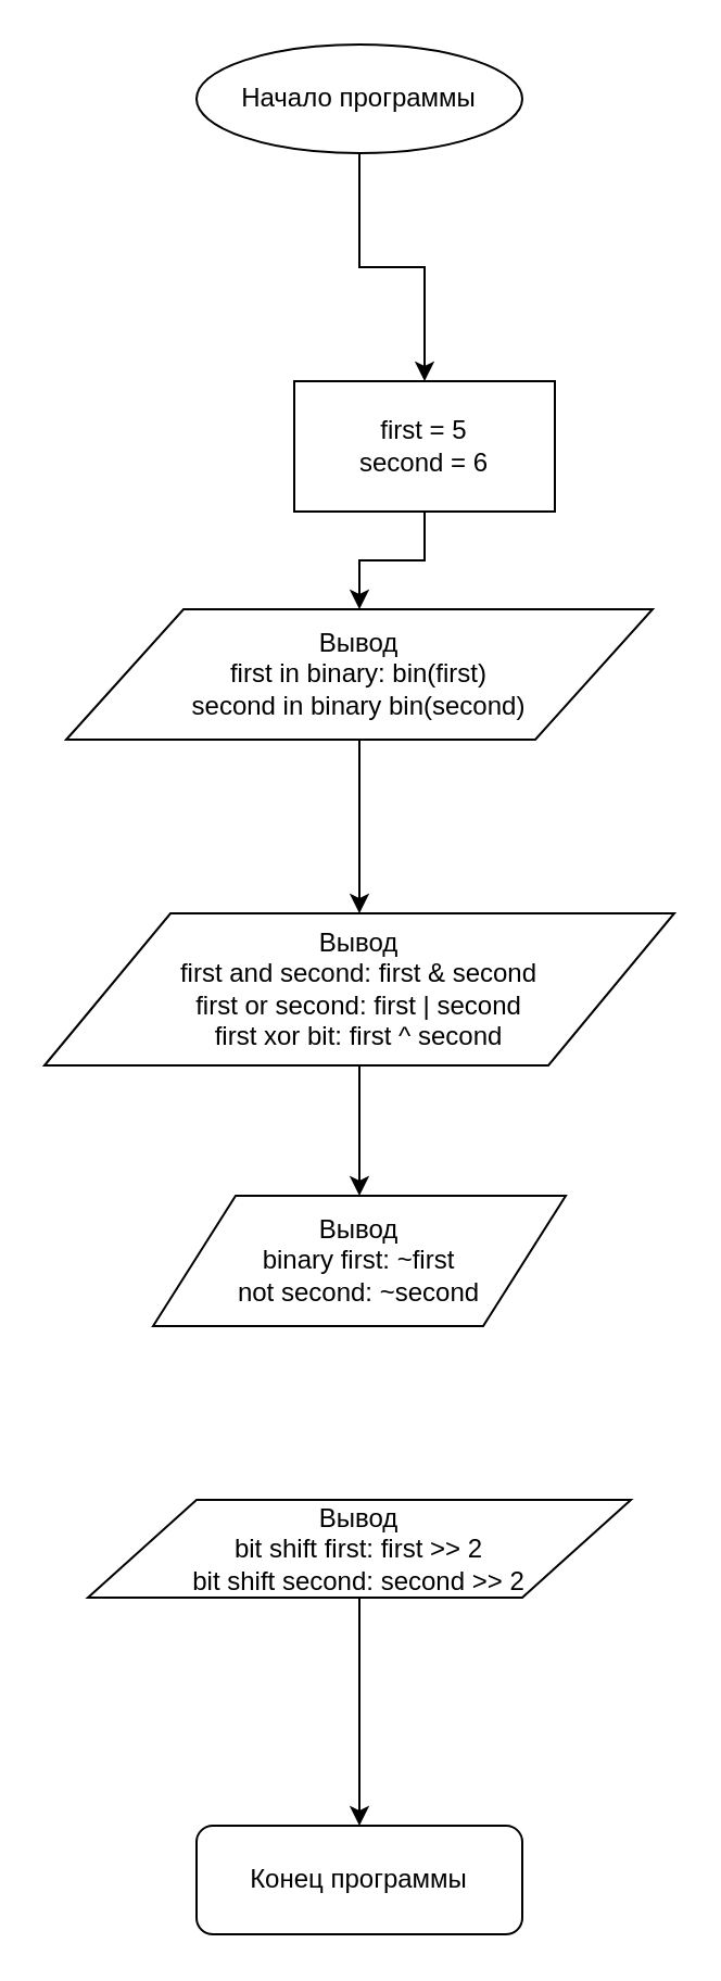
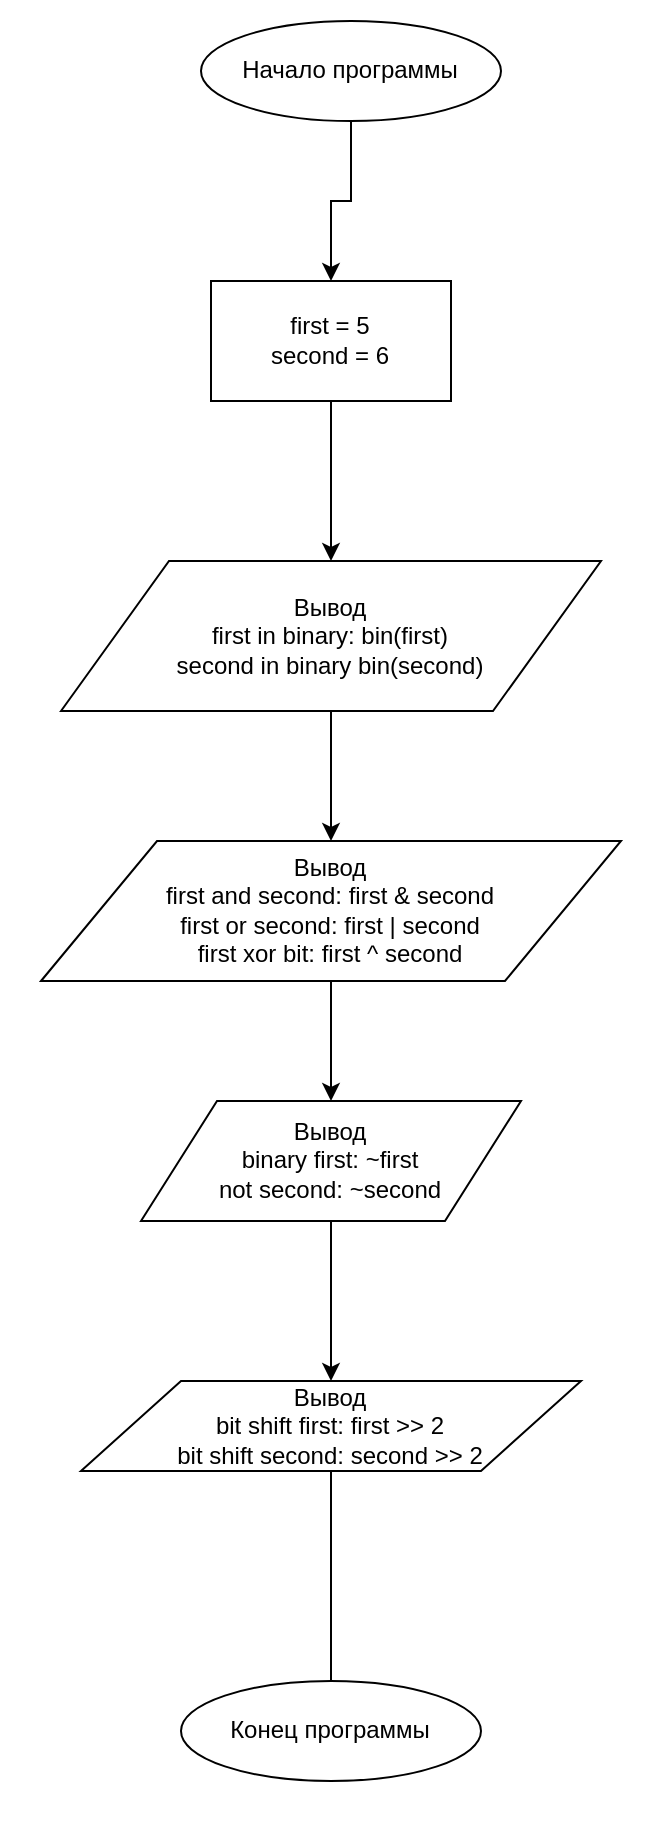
  <mxCell id="0" />
  <mxCell id="1" parent="0" />
  <mxCell id="2" style="edgeStyle=orthogonalEdgeStyle;rounded=0;orthogonalLoop=1;jettySize=auto;html=1;exitX=0.5;exitY=1;exitDx=0;exitDy=0;entryX=0.5;entryY=0;entryDx=0;entryDy=0;" parent="1" source="3" target="5" edge="1"><mxGeometry relative="1" as="geometry" /></mxCell>
- <mxCell id="3" value="Начало программы" style="ellipse;whiteSpace=wrap;html=1;" parent="1" vertex="1"><mxGeometry x="90" y="20" width="150" height="50" as="geometry" /></mxCell>
+ <mxCell id="3" value="Начало программы" style="ellipse;whiteSpace=wrap;html=1;" parent="1" vertex="1"><mxGeometry x="100" y="10" width="150" height="50" as="geometry" /></mxCell>
  <mxCell id="4" style="edgeStyle=orthogonalEdgeStyle;rounded=0;orthogonalLoop=1;jettySize=auto;html=1;exitX=0.5;exitY=1;exitDx=0;exitDy=0;" parent="1" source="5" target="7" edge="1"><mxGeometry relative="1" as="geometry" /></mxCell>
- <mxCell id="5" value="first = 5&lt;br&gt;second = 6" style="rounded=0;whiteSpace=wrap;html=1;" parent="1" vertex="1"><mxGeometry x="135" y="175" width="120" height="60" as="geometry" /></mxCell>
+ <mxCell id="5" value="first = 5&lt;br&gt;second = 6" style="rounded=0;whiteSpace=wrap;html=1;" parent="1" vertex="1"><mxGeometry x="105" y="140" width="120" height="60" as="geometry" /></mxCell>
  <mxCell id="6" value="" style="edgeStyle=orthogonalEdgeStyle;rounded=0;orthogonalLoop=1;jettySize=auto;html=1;" parent="1" source="7" target="9" edge="1"><mxGeometry relative="1" as="geometry" /></mxCell>
- <mxCell id="7" value="Вывод&lt;br&gt;first in binary: bin(first)&lt;br&gt;second in binary bin(second)" style="shape=parallelogram;perimeter=parallelogramPerimeter;whiteSpace=wrap;html=1;" parent="1" vertex="1"><mxGeometry x="30" y="280" width="270" height="60" as="geometry" /></mxCell>
+ <mxCell id="7" value="Вывод&lt;br&gt;first in binary: bin(first)&lt;br&gt;second in binary bin(second)" style="shape=parallelogram;perimeter=parallelogramPerimeter;whiteSpace=wrap;html=1;" parent="1" vertex="1"><mxGeometry x="30" y="280" width="270" height="75" as="geometry" /></mxCell>
  <mxCell id="8" style="edgeStyle=orthogonalEdgeStyle;rounded=0;orthogonalLoop=1;jettySize=auto;html=1;exitX=0.5;exitY=1;exitDx=0;exitDy=0;entryX=0.5;entryY=0;entryDx=0;entryDy=0;" parent="1" source="9" target="11" edge="1"><mxGeometry relative="1" as="geometry" /></mxCell>
  <mxCell id="9" value="Вывод&lt;br&gt;first and second: first &amp;amp; second&lt;br&gt;first or second: first | second&lt;br&gt;first xor bit: first ^ second" style="shape=parallelogram;perimeter=parallelogramPerimeter;whiteSpace=wrap;html=1;" parent="1" vertex="1"><mxGeometry x="20" y="420" width="290" height="70" as="geometry" /></mxCell>
+ <mxCell id="10" style="edgeStyle=orthogonalEdgeStyle;rounded=0;orthogonalLoop=1;jettySize=auto;html=1;exitX=0.5;exitY=1;exitDx=0;exitDy=0;entryX=0.5;entryY=0;entryDx=0;entryDy=0;" parent="1" source="11" target="13" edge="1"><mxGeometry relative="1" as="geometry" /></mxCell>
  <mxCell id="11" value="Вывод&lt;br&gt;binary first: ~first&lt;br&gt;not second: ~second" style="shape=parallelogram;perimeter=parallelogramPerimeter;whiteSpace=wrap;html=1;" parent="1" vertex="1"><mxGeometry x="70" y="550" width="190" height="60" as="geometry" /></mxCell>
- <mxCell id="12" style="edgeStyle=orthogonalEdgeStyle;rounded=0;orthogonalLoop=1;jettySize=auto;html=1;exitX=0.5;exitY=1;exitDx=0;exitDy=0;" parent="1" source="13" target="14" edge="1"><mxGeometry relative="1" as="geometry" /></mxCell>
+ <mxCell id="12" style="edgeStyle=orthogonalEdgeStyle;rounded=0;orthogonalLoop=1;jettySize=auto;html=1;exitX=0.5;exitY=1;exitDx=0;exitDy=0;endArrow=none;" parent="1" source="13" target="14" edge="1"><mxGeometry relative="1" as="geometry" /></mxCell>
  <mxCell id="13" value="Вывод&lt;br&gt;bit shift first: first &amp;gt;&amp;gt; 2&lt;br&gt;bit shift second: second &amp;gt;&amp;gt; 2" style="shape=parallelogram;perimeter=parallelogramPerimeter;whiteSpace=wrap;html=1;" parent="1" vertex="1"><mxGeometry x="40" y="690" width="250" height="45" as="geometry" /></mxCell>
- <mxCell id="14" value="Конец программы" style="whiteSpace=wrap;html=1;rounded=1;" parent="1" vertex="1"><mxGeometry x="90" y="840" width="150" height="50" as="geometry" /></mxCell>
+ <mxCell id="14" value="Конец программы" style="ellipse;whiteSpace=wrap;html=1;" parent="1" vertex="1"><mxGeometry x="90" y="840" width="150" height="50" as="geometry" /></mxCell>
